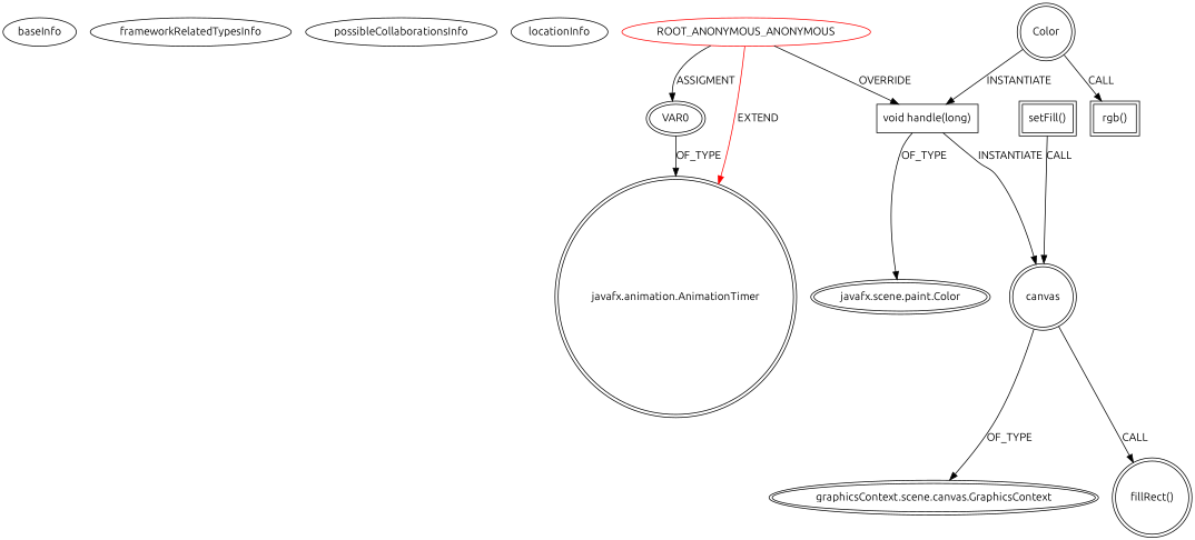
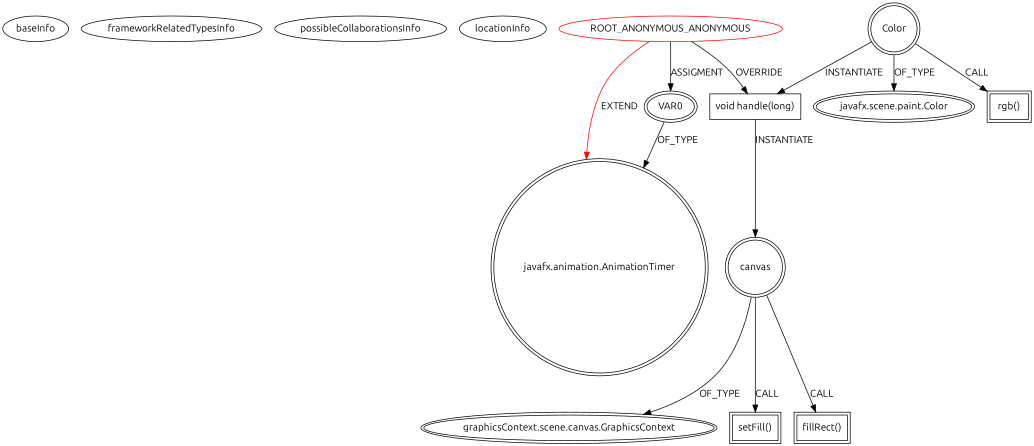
  digraph {
    fontname=Ubuntu
    node [fontname=Ubuntu isFrameworkType=true peripheries=2]
    edge [fontname=Ubuntu]
    baseInfo [category=extension_graph graphId=2461 isAnonymous=true possibleRelation=false isFrameworkType="" peripheries=""]
    frameworkRelatedTypesInfo [0="javafx.animation.AnimationTimer" isFrameworkType="" peripheries=""]
    possibleCollaborationsInfo [isFrameworkType="" peripheries=""]
    locationInfo [contextSignature="void ParticleCanvas()" filePath="/digrach-FX_ParticleManager/FX_ParticleManager-master/src/rach/canvas/ParticleCanvas.java" graphId=2461 projectName="digrach-FX_ParticleManager" isFrameworkType="" peripheries=""]
    n5 [color=red isFrameworkType=false label=ROOT_ANONYMOUS_ANONYMOUS vertexType=ROOT_ANONYMOUS_DECLARATION peripheries=""]
    n6 [label="javafx.animation.AnimationTimer" shape=circle vertexType=FRAMEWORK_CLASS_TYPE]
    n7 [label=VAR0 vertexType=OUTSIDE_VARIABLE_EXPRESION]
    n8 [isFrameworkType=false label="void handle(long)" shape=box vertexType=OVERRIDING_METHOD_DECLARATION peripheries=""]
    n9 [label=canvas shape=circle vertexType=VARIABLE_EXPRESION]
    n10 [label="graphicsContext.scene.canvas.GraphicsContext" vertexType=FRAMEWORK_CLASS_TYPE]
    n11 [label="setFill()" shape=box vertexType=INSIDE_CALL]
-   n12 [label="fillRect()" shape=circle vertexType=INSIDE_CALL]
+   n12 [label="fillRect()" shape=box vertexType=INSIDE_CALL]
    n13 [label=Color shape=circle vertexType=VARIABLE_EXPRESION]
    n14 [label="javafx.scene.paint.Color" vertexType=FRAMEWORK_CLASS_TYPE]
    n15 [label="rgb()" shape=box vertexType=INSIDE_CALL]
    n5 -> n6 [color=red label=EXTEND]
    n5 -> n7 [label=ASSIGMENT]
    n5 -> n8 [label=OVERRIDE]
    n7 -> n6 [label=OF_TYPE]
    n8 -> n9 [label=INSTANTIATE]
    n9 -> n10 [label=OF_TYPE]
-   n11 -> n9 [label=CALL]
+   n9 -> n11 [label=CALL]
    n9 -> n12 [label=CALL]
    n13 -> n8 [label=INSTANTIATE]
-   n8 -> n14 [label=OF_TYPE]
+   n13 -> n14 [label=OF_TYPE]
    n13 -> n15 [label=CALL]
  }
